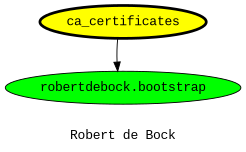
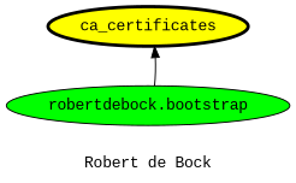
  digraph {
    label="Robert de Bock"
    fontname="Liberation Mono"
    node [style=filled fontname="Liberation Mono"]
    ca_certificates [fillcolor=yellow penwidth=3]
    "robertdebock.bootstrap" [fillcolor=green]
-   ca_certificates -> "robertdebock.bootstrap" [fontname="Liberation Mono"]
+   "robertdebock.bootstrap" -> ca_certificates [fontname="Liberation Mono"]
  }
